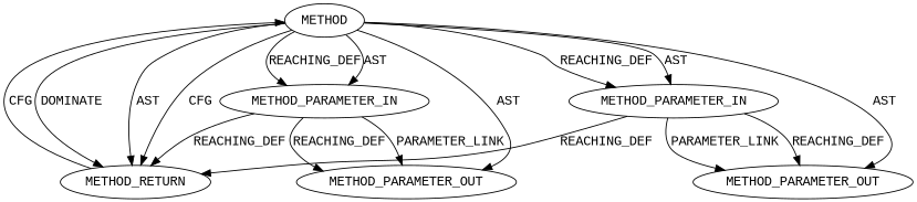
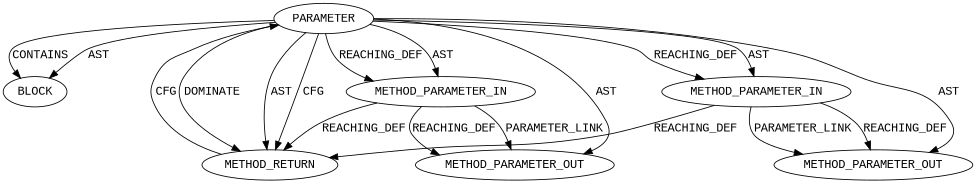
  digraph {
    fontname="Liberation Mono"
    node [CODE="<empty>" ORDER=1 TYPE_FULL_NAME=ANY fontname="Liberation Mono" EVALUATION_STRATEGY=BY_VALUE IS_VARIADIC=false]
    edge [fontname="Liberation Mono"]
-   n2 [AST_PARENT_FULL_NAME="<global>" AST_PARENT_TYPE=NAMESPACE_BLOCK FILENAME="<empty>" FULL_NAME=for_each_cmsghdr IS_EXTERNAL=true NAME=for_each_cmsghdr ORDER=0 label=METHOD TYPE_FULL_NAME="" EVALUATION_STRATEGY="" IS_VARIADIC=""]
+   n1 [ARGUMENT_INDEX=1 label=BLOCK EVALUATION_STRATEGY="" IS_VARIADIC=""]
+   n2 [AST_PARENT_FULL_NAME="<global>" AST_PARENT_TYPE=NAMESPACE_BLOCK FILENAME="<empty>" FULL_NAME=for_each_cmsghdr IS_EXTERNAL=true NAME=for_each_cmsghdr ORDER=0 label=PARAMETER TYPE_FULL_NAME="" EVALUATION_STRATEGY="" IS_VARIADIC=""]
    n3 [CODE=RET ORDER=2 label=METHOD_RETURN IS_VARIADIC=""]
    n4 [CODE=p1 INDEX=1 NAME=p1 label=METHOD_PARAMETER_OUT]
    n5 [CODE=p2 INDEX=2 NAME=p2 ORDER=2 label=METHOD_PARAMETER_IN]
    n6 [CODE=p1 INDEX=1 NAME=p1 label=METHOD_PARAMETER_IN]
    n7 [CODE=p2 INDEX=2 NAME=p2 ORDER=2 label=METHOD_PARAMETER_OUT]
+   n2 -> n1 [label=CONTAINS]
+   n2 -> n1 [label=AST]
    n2 -> n3 [label=DOMINATE]
    n2 -> n3 [label=AST]
    n2 -> n3 [label=CFG]
    n2 -> n4 [label=AST]
    n2 -> n5 [label=REACHING_DEF]
    n2 -> n5 [label=AST]
    n2 -> n6 [label=REACHING_DEF]
    n2 -> n6 [label=AST]
    n2 -> n7 [label=AST]
    n3 -> n2 [label=CFG]
    n5 -> n3 [VARIABLE=p2 label=REACHING_DEF]
    n5 -> n7 [VARIABLE=p2 label=REACHING_DEF]
    n5 -> n7 [label=PARAMETER_LINK]
    n6 -> n3 [VARIABLE=p1 label=REACHING_DEF]
    n6 -> n4 [VARIABLE=p1 label=REACHING_DEF]
    n6 -> n4 [label=PARAMETER_LINK]
  }
